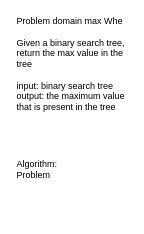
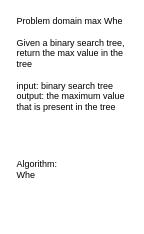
  <mxCell id="0" />
  <mxCell id="1" parent="0" />
  <mxCell id="2" value="Problem domain max Whe&lt;br&gt;&lt;br&gt;Given a binary search tree, return the max value in the tree&lt;br&gt;&lt;br&gt;input: binary search tree&lt;br&gt;output: the maximum value that is present in the tree" style="text;html=1;strokeColor=none;fillColor=none;align=left;verticalAlign=middle;whiteSpace=wrap;rounded=0;" vertex="1" parent="1"><mxGeometry x="20" y="20" width="150" height="130" as="geometry" /></mxCell>
- <mxCell id="3" value="Algorithm:&lt;br&gt;Problem" style="text;html=1;strokeColor=none;fillColor=none;align=left;verticalAlign=middle;whiteSpace=wrap;rounded=0;" vertex="1" parent="1"><mxGeometry x="20" y="160" width="150" height="130" as="geometry" /></mxCell>
+ <mxCell id="3" value="Algorithm:&lt;br&gt;Whe" style="text;html=1;strokeColor=none;fillColor=none;align=left;verticalAlign=middle;whiteSpace=wrap;rounded=0;" vertex="1" parent="1"><mxGeometry x="20" y="160" width="150" height="130" as="geometry" /></mxCell>
